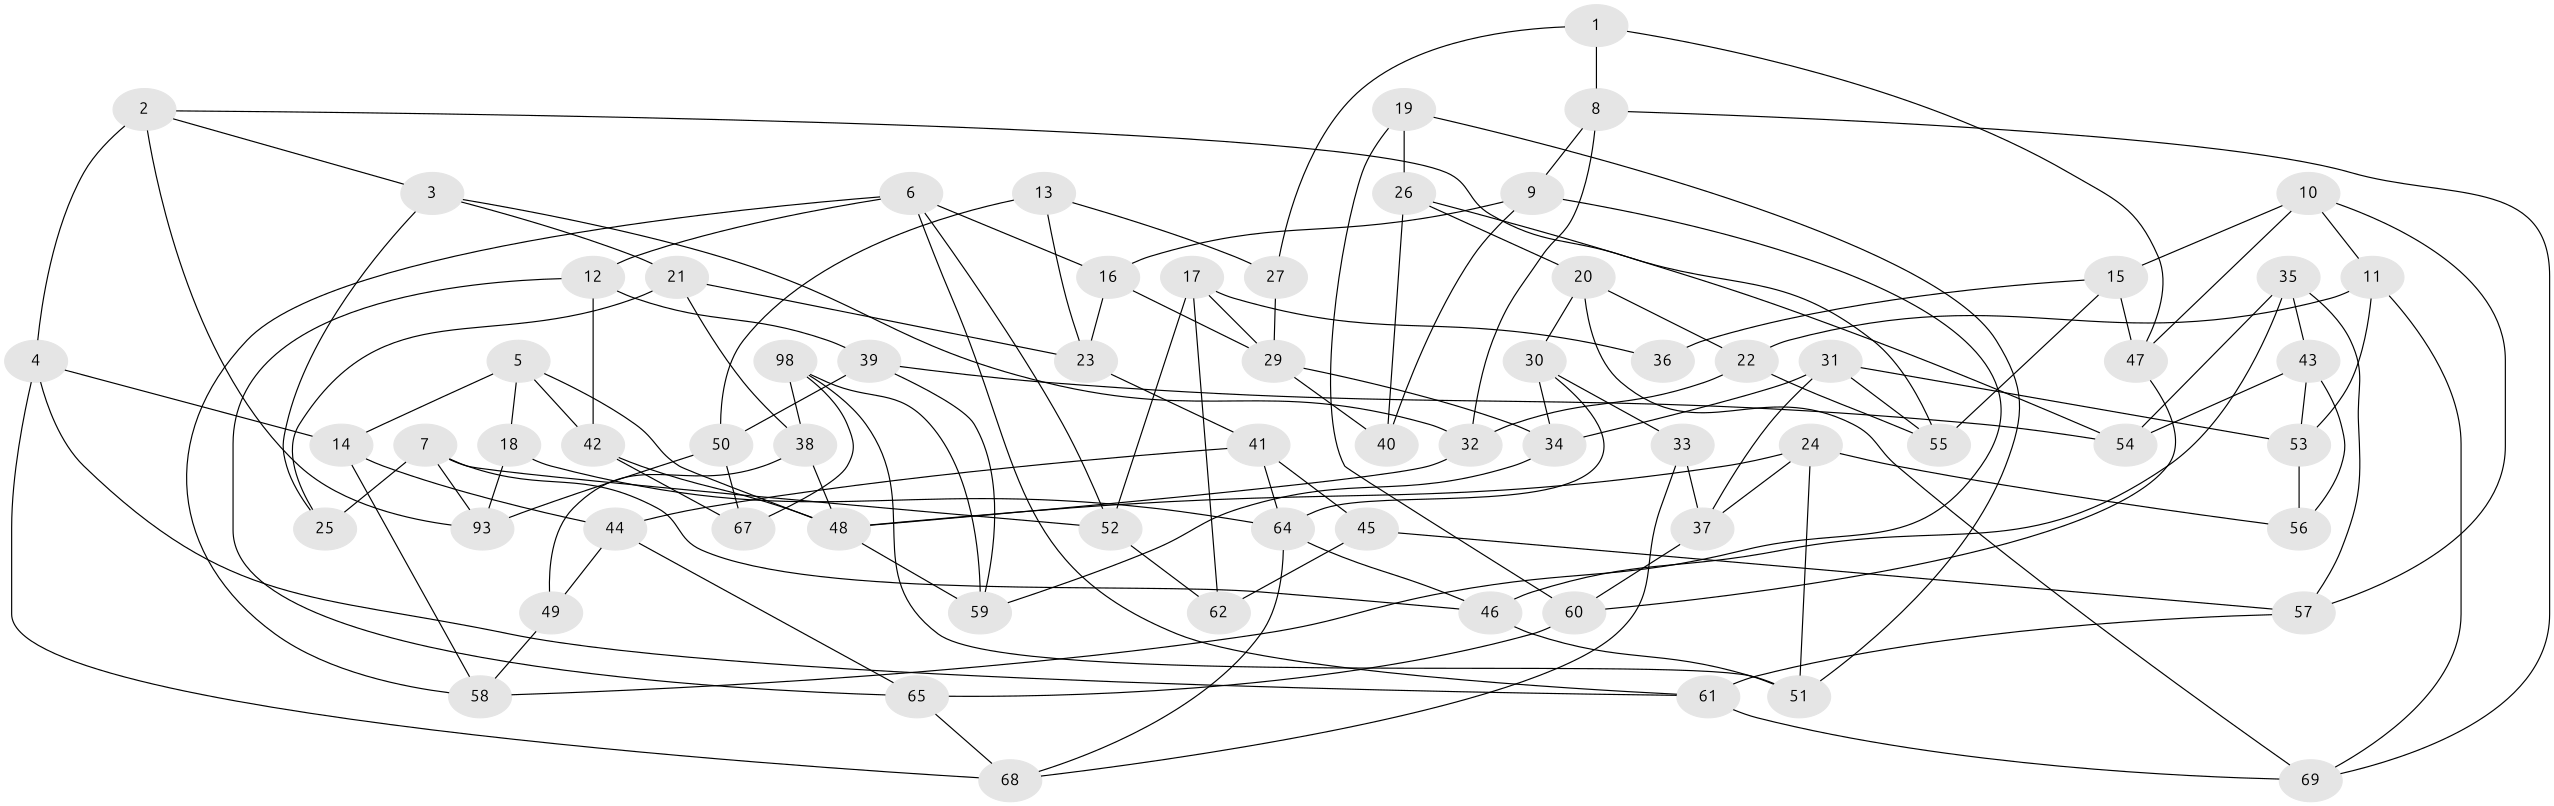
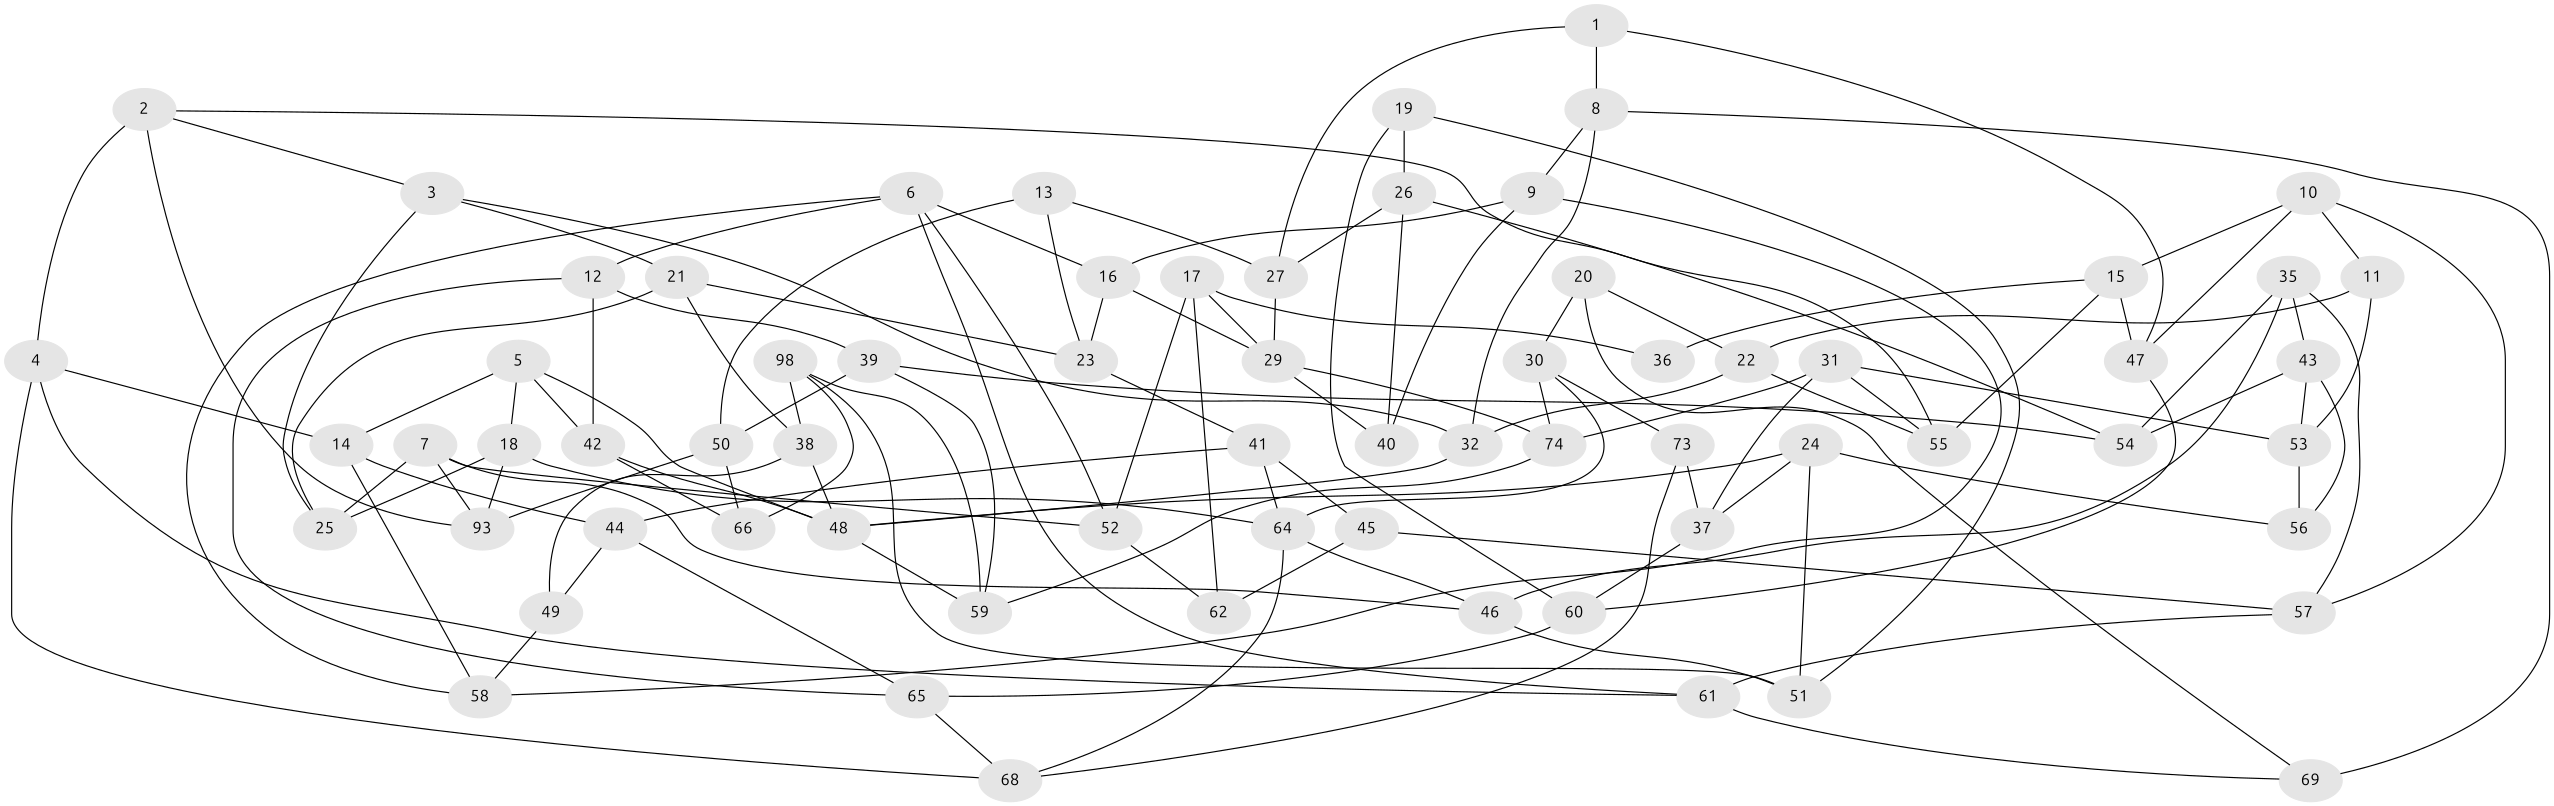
  graph {
    fontname=Ubuntu
    node [color=gray90 fontname=Ubuntu style=filled]
    edge [fontname=Ubuntu]
    1
    8
    27
    47
    32
    9
    n7 [label=69]
    29
    60
    2
    3
    4
    55
    n14 [label=93]
    21
    25
    14
    61
    68
    23
    38
    48
    58
    44
    5
    18
    42
    64
-   66 [label=67]
+   66
    59
    6
    12
    16
    52
    39
    65
    62
    7
    46
    51
    40
    10
    11
    15
    57
    22
    53
    36
    56
    50
    54
    13
    41
    49
    17
-   34
+   34 [label=74]
    19
    26
    20
    30
-   33
+   33 [label=73]
    37
    45
    24
    n65 [label=98]
    31
    35
    43
    1 -- 8
    1 -- 27
    1 -- 47
    8 -- 32
    8 -- 9
    8 -- n7
    27 -- 29
    47 -- 60
    32 -- 48
    9 -- 58
    9 -- 16
    9 -- 40
    29 -- 40
    29 -- 34
    60 -- 65
    2 -- 3
    2 -- 4
    2 -- 55
    2 -- n14
    3 -- 32
    3 -- 21
    3 -- 25
    4 -- 14
    4 -- 61
    4 -- 68
    21 -- 25
    21 -- 23
    21 -- 38
    14 -- 58
    14 -- 44
    61 -- n7
    23 -- 41
    38 -- 48
    38 -- 49
    48 -- 59
    44 -- 65
    44 -- 49
    5 -- 14
    5 -- 48
    5 -- 18
    5 -- 42
    18 -- n14
+   18 -- 25
    18 -- 64
    42 -- 48
    42 -- 66
    64 -- 68
    64 -- 46
    6 -- 61
    6 -- 58
    6 -- 12
    6 -- 16
    6 -- 52
    12 -- 42
    12 -- 39
    12 -- 65
    16 -- 29
    16 -- 23
    52 -- 62
    39 -- 59
    39 -- 50
    39 -- 54
    65 -- 68
    7 -- n14
    7 -- 25
    7 -- 52
    7 -- 46
    46 -- 51
    10 -- 47
    10 -- 11
    10 -- 15
    10 -- 57
-   11 -- n7
    11 -- 22
    11 -- 53
    15 -- 47
    15 -- 55
    15 -- 36
    57 -- 61
    22 -- 32
    22 -- 55
    53 -- 56
    50 -- n14
    50 -- 66
    13 -- 27
    13 -- 23
    13 -- 50
    41 -- 44
    41 -- 64
    41 -- 45
    49 -- 58
    17 -- 29
    17 -- 52
    17 -- 62
    17 -- 36
    34 -- 59
    19 -- 60
    19 -- 51
    19 -- 26
-   26 -- 20
+   26 -- 27
    26 -- 40
    26 -- 54
    20 -- n7
    20 -- 22
    20 -- 30
    30 -- 64
    30 -- 34
    30 -- 33
    33 -- 68
    33 -- 37
    37 -- 60
    45 -- 62
    45 -- 57
    24 -- 48
    24 -- 51
    24 -- 56
    24 -- 37
    n65 -- 38
    n65 -- 66
    n65 -- 59
    n65 -- 51
    31 -- 55
    31 -- 53
    31 -- 34
    31 -- 37
    35 -- 46
    35 -- 57
    35 -- 54
    35 -- 43
    43 -- 53
    43 -- 56
    43 -- 54
  }
